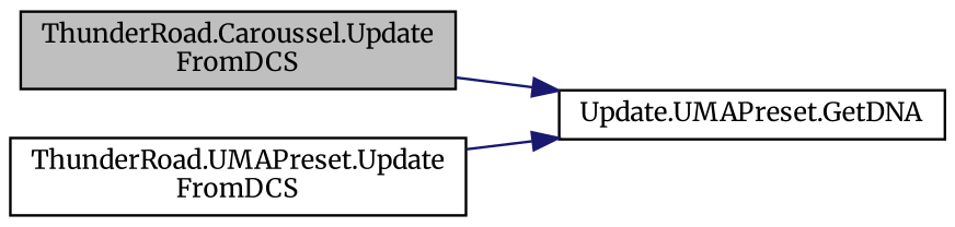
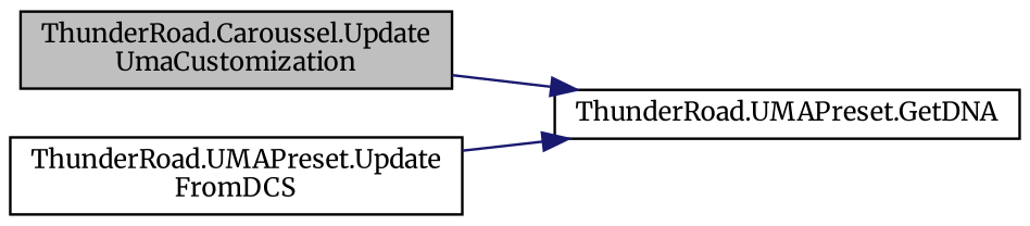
  digraph {
    fontname=Merriweather
    rankdir=LR
    node [color=black fillcolor=white fontname=Merriweather fontsize=10 shape=record style=filled]
    edge [color=midnightblue fontname=Merriweather fontsize=10 labelfontname=Helvetica labelfontsize=10 style=solid]
-   n1 [fillcolor=grey75 fontcolor=black height=0.2 label="ThunderRoad.Caroussel.Update\lFromDCS" width=0.4]
-   n2 [height=0.2 label="Update.UMAPreset.GetDNA" width=0.4]
+   n1 [fillcolor=grey75 fontcolor=black height=0.2 label="ThunderRoad.Caroussel.Update\lUmaCustomization" width=0.4]
+   n2 [height=0.2 label="ThunderRoad.UMAPreset.GetDNA" width=0.4]
    n3 [height=0.2 label="ThunderRoad.UMAPreset.Update\lFromDCS" width=0.4]
    n1 -> n2
    n3 -> n2
  }
